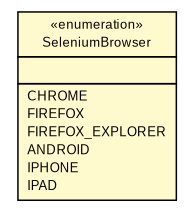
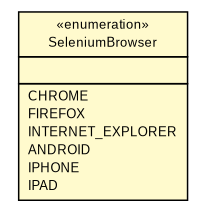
  digraph {
    nodesep=0.25
    ranksep=0.5
-   n1 [fontcolor=black fontname=arial fontsize=9.0 label=<<table title="com.castinfo.devops.robotest.selenium.SeleniumBrowser" border="0" cellborder="1" cellspacing="0" cellpadding="2" port="p" bgcolor="lemonChiffon" href="./SeleniumBrowser.html"> 		<tr><td><table border="0" cellspacing="0" cellpadding="1"> <tr><td align="center" balign="center"> &#171;enumeration&#187; </td></tr> <tr><td align="center" balign="center"> SeleniumBrowser </td></tr> 		</table></td></tr> 		<tr><td><table border="0" cellspacing="0" cellpadding="1"> <tr><td align="left" balign="left">  </td></tr> 		</table></td></tr> 		<tr><td><table border="0" cellspacing="0" cellpadding="1"> <tr><td align="left" balign="left"> CHROME </td></tr> <tr><td align="left" balign="left"> FIREFOX </td></tr> <tr><td align="left" balign="left"> FIREFOX_EXPLORER </td></tr> <tr><td align="left" balign="left"> ANDROID </td></tr> <tr><td align="left" balign="left"> IPHONE </td></tr> <tr><td align="left" balign="left"> IPAD </td></tr> 		</table></td></tr> 		</table>> shape=plaintext]
+   n1 [fontcolor=black fontname=arial fontsize=9.0 label=<<table title="com.castinfo.devops.robotest.selenium.SeleniumBrowser" border="0" cellborder="1" cellspacing="0" cellpadding="2" port="p" bgcolor="lemonChiffon" href="./SeleniumBrowser.html"> 		<tr><td><table border="0" cellspacing="0" cellpadding="1"> <tr><td align="center" balign="center"> &#171;enumeration&#187; </td></tr> <tr><td align="center" balign="center"> SeleniumBrowser </td></tr> 		</table></td></tr> 		<tr><td><table border="0" cellspacing="0" cellpadding="1"> <tr><td align="left" balign="left">  </td></tr> 		</table></td></tr> 		<tr><td><table border="0" cellspacing="0" cellpadding="1"> <tr><td align="left" balign="left"> CHROME </td></tr> <tr><td align="left" balign="left"> FIREFOX </td></tr> <tr><td align="left" balign="left"> INTERNET_EXPLORER </td></tr> <tr><td align="left" balign="left"> ANDROID </td></tr> <tr><td align="left" balign="left"> IPHONE </td></tr> <tr><td align="left" balign="left"> IPAD </td></tr> 		</table></td></tr> 		</table>> shape=plaintext]
  }
